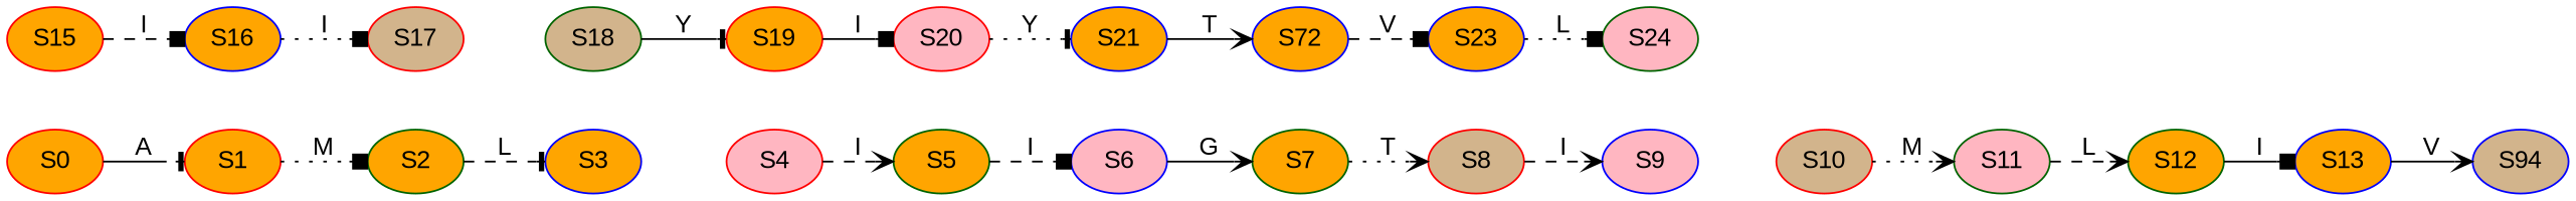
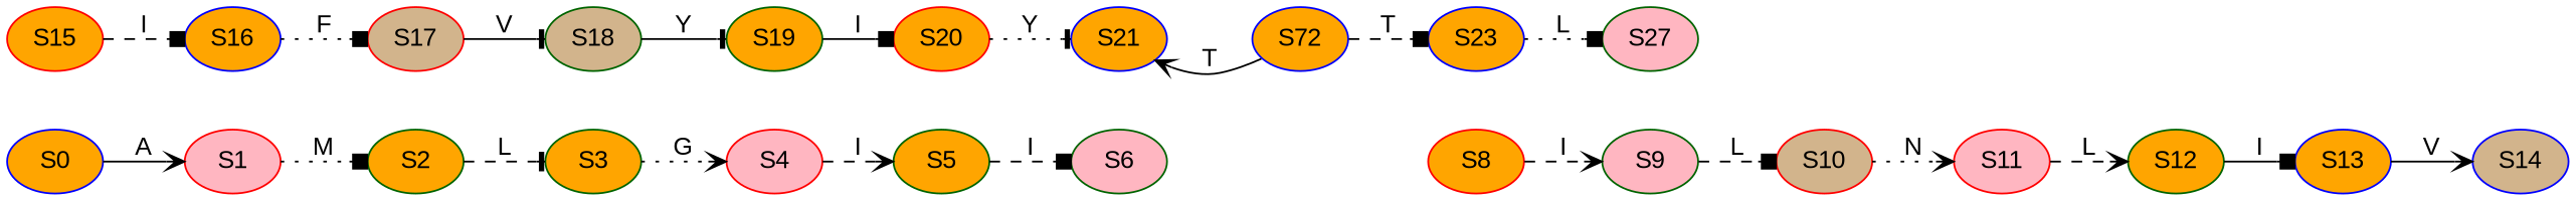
  strict digraph {
    fontname="Liberation Sans"
    rankdir=LR
    node [color=blue fillcolor=orange fontname="Liberation Sans" style=filled]
    edge [arrowhead=vee fontname="Liberation Sans" style=solid]
-   S1 [color=red]
-   S0 [color=red]
+   S1 [color=red fillcolor=lightpink]
+   S0
    S2 [color=darkgreen]
-   S3
+   S3 [color=darkgreen]
    S4 [color=red fillcolor=lightpink]
    S5 [color=darkgreen]
-   S6 [fillcolor=lightpink]
-   S7 [color=darkgreen]
-   S8 [color=red fillcolor=tan]
-   S9 [fillcolor=lightpink]
+   S6 [color=darkgreen fillcolor=lightpink]
+   S8 [color=red]
+   S9 [color=darkgreen fillcolor=lightpink]
    S10 [color=red fillcolor=tan]
-   S11 [color=darkgreen fillcolor=lightpink]
+   S11 [color=red fillcolor=lightpink]
    S12 [color=darkgreen]
    S13
-   S14 [fillcolor=tan label=S94]
+   S14 [fillcolor=tan]
    S15 [color=red]
    S16
    S17 [color=red fillcolor=tan]
    S18 [color=darkgreen fillcolor=tan]
-   S19 [color=red]
-   S20 [color=red fillcolor=lightpink]
+   S19 [color=darkgreen]
+   S20 [color=red]
    S21
    n23 [label=S72]
    S23
-   S24 [color=darkgreen fillcolor=lightpink]
+   S24 [color=darkgreen fillcolor=lightpink label=S27]
    S1 -> S2 [arrowhead=box label=M style=dotted]
-   S0 -> S1 [arrowhead=tee label=A]
+   S0 -> S1 [label=A]
    S2 -> S3 [arrowhead=tee label=L style=dashed]
+   S3 -> S4 [label=G style=dotted]
    S4 -> S5 [label=I style=dashed]
    S5 -> S6 [arrowhead=box label=I style=dashed]
-   S6 -> S7 [label=G]
-   S7 -> S8 [label=T style=dotted]
    S8 -> S9 [label=I style=dashed]
-   S10 -> S11 [label=M style=dotted]
+   S9 -> S10 [arrowhead=box label=L style=dashed]
+   S10 -> S11 [label=N style=dotted]
    S11 -> S12 [label=L style=dashed]
    S12 -> S13 [arrowhead=box label=I]
    S13 -> S14 [label=V]
    S15 -> S16 [arrowhead=box label=I style=dashed]
-   S16 -> S17 [arrowhead=box label=I style=dotted]
+   S16 -> S17 [arrowhead=box label=F style=dotted]
+   S17 -> S18 [arrowhead=tee label=V]
    S18 -> S19 [arrowhead=tee label=Y]
    S19 -> S20 [arrowhead=box label=I]
    S20 -> S21 [arrowhead=tee label=Y style=dotted]
-   S21 -> n23 [label=T]
-   n23 -> S23 [arrowhead=box label=V style=dashed]
+   n23 -> S21 [label=T]
+   n23 -> S23 [arrowhead=box label=T style=dashed]
    S23 -> S24 [arrowhead=box label=L style=dotted]
  }
